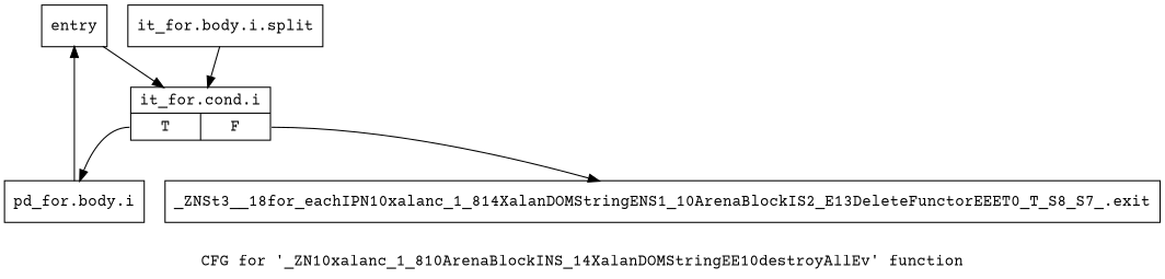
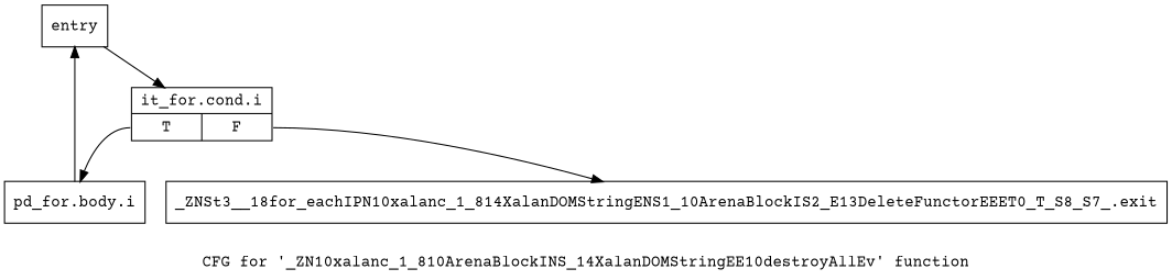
  digraph {
    fontname="Courier Prime"
    label="CFG for '_ZN10xalanc_1_810ArenaBlockINS_14XalanDOMStringEE10destroyAllEv' function"
    node [fontname="Courier Prime" shape=record]
    edge [fontname="Courier Prime"]
    n1 [label="{entry}"]
    n2 [label="{it_for.cond.i|{<s0>T|<s1>F}}"]
    n3 [label="{pd_for.body.i}"]
    n4 [label="{_ZNSt3__18for_eachIPN10xalanc_1_814XalanDOMStringENS1_10ArenaBlockIS2_E13DeleteFunctorEEET0_T_S8_S7_.exit}"]
-   n5 [label="{it_for.body.i.split}"]
    n1 -> n2
    n2 -> n3 [tailport=s0]
    n2 -> n4 [tailport=s1]
    n3 -> n1
-   n5 -> n2
  }
